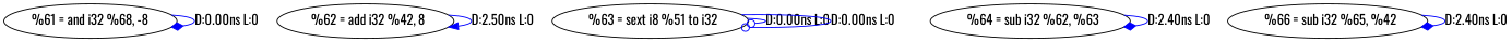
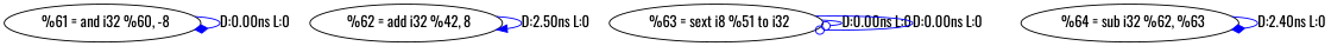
  digraph {
    fontname=Oswald
    node [fontname=Oswald]
    edge [arrowhead=diamond color=blue fontname=Oswald]
-   n1 [label="%61 = and i32 %68, -8"]
+   n1 [label="  %61 = and i32 %60, -8"]
    n2 [label="  %62 = add i32 %42, 8"]
    n3 [label="  %63 = sext i8 %51 to i32"]
    n4 [label="  %64 = sub i32 %62, %63"]
-   n5 [label="  %66 = sub i32 %65, %42"]
    n1 -> n1 [label="D:0.00ns L:0"]
    n2 -> n2 [arrowhead=normal label="D:2.50ns L:0"]
    n3 -> n3 [arrowhead=odot label="D:0.00ns L:0"]
    n3 -> n3 [arrowhead=odot label="D:0.00ns L:0"]
    n4 -> n4 [label="D:2.40ns L:0"]
-   n5 -> n5 [label="D:2.40ns L:0"]
  }
